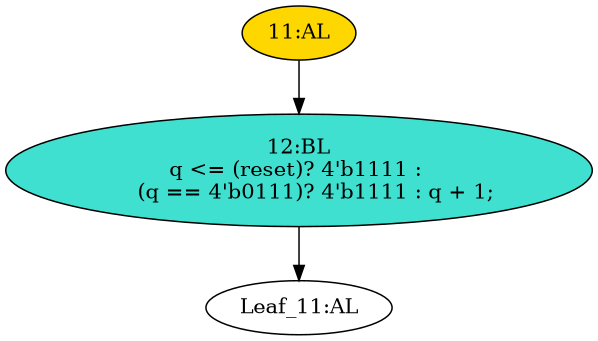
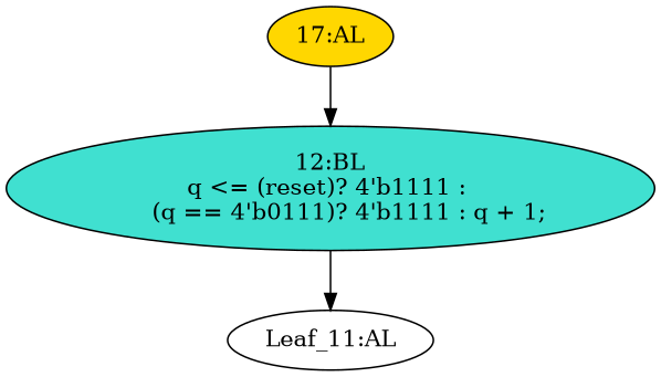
  strict digraph {
    node [style=filled]
    edge [cond="[]" lineno=None]
    n1 [ast="<pyverilog.vparser.ast.Block object at 0x7f1e04eabb10>" fillcolor=turquoise label="12:BL\nq <= (reset)? 4'b1111 : \n     (q == 4'b0111)? 4'b1111 : q + 1;" statements="[<pyverilog.vparser.ast.NonblockingSubstitution object at 0x7f1e04eab650>]" typ=Block]
    n2 [def_var="['q']" label="Leaf_11:AL" style=""]
-   n3 [ast="<pyverilog.vparser.ast.Always object at 0x7f1e04eabb50>" clk_sens=True fillcolor=gold label="11:AL" sens="['clk', 'reset']" statements="[]" typ=Always use_var="['reset', 'q']"]
+   n3 [ast="<pyverilog.vparser.ast.Always object at 0x7f1e04eabb50>" clk_sens=True fillcolor=gold label="17:AL" sens="['clk', 'reset']" statements="[]" typ=Always use_var="['reset', 'q']"]
    n1 -> n2
    n3 -> n1
  }
